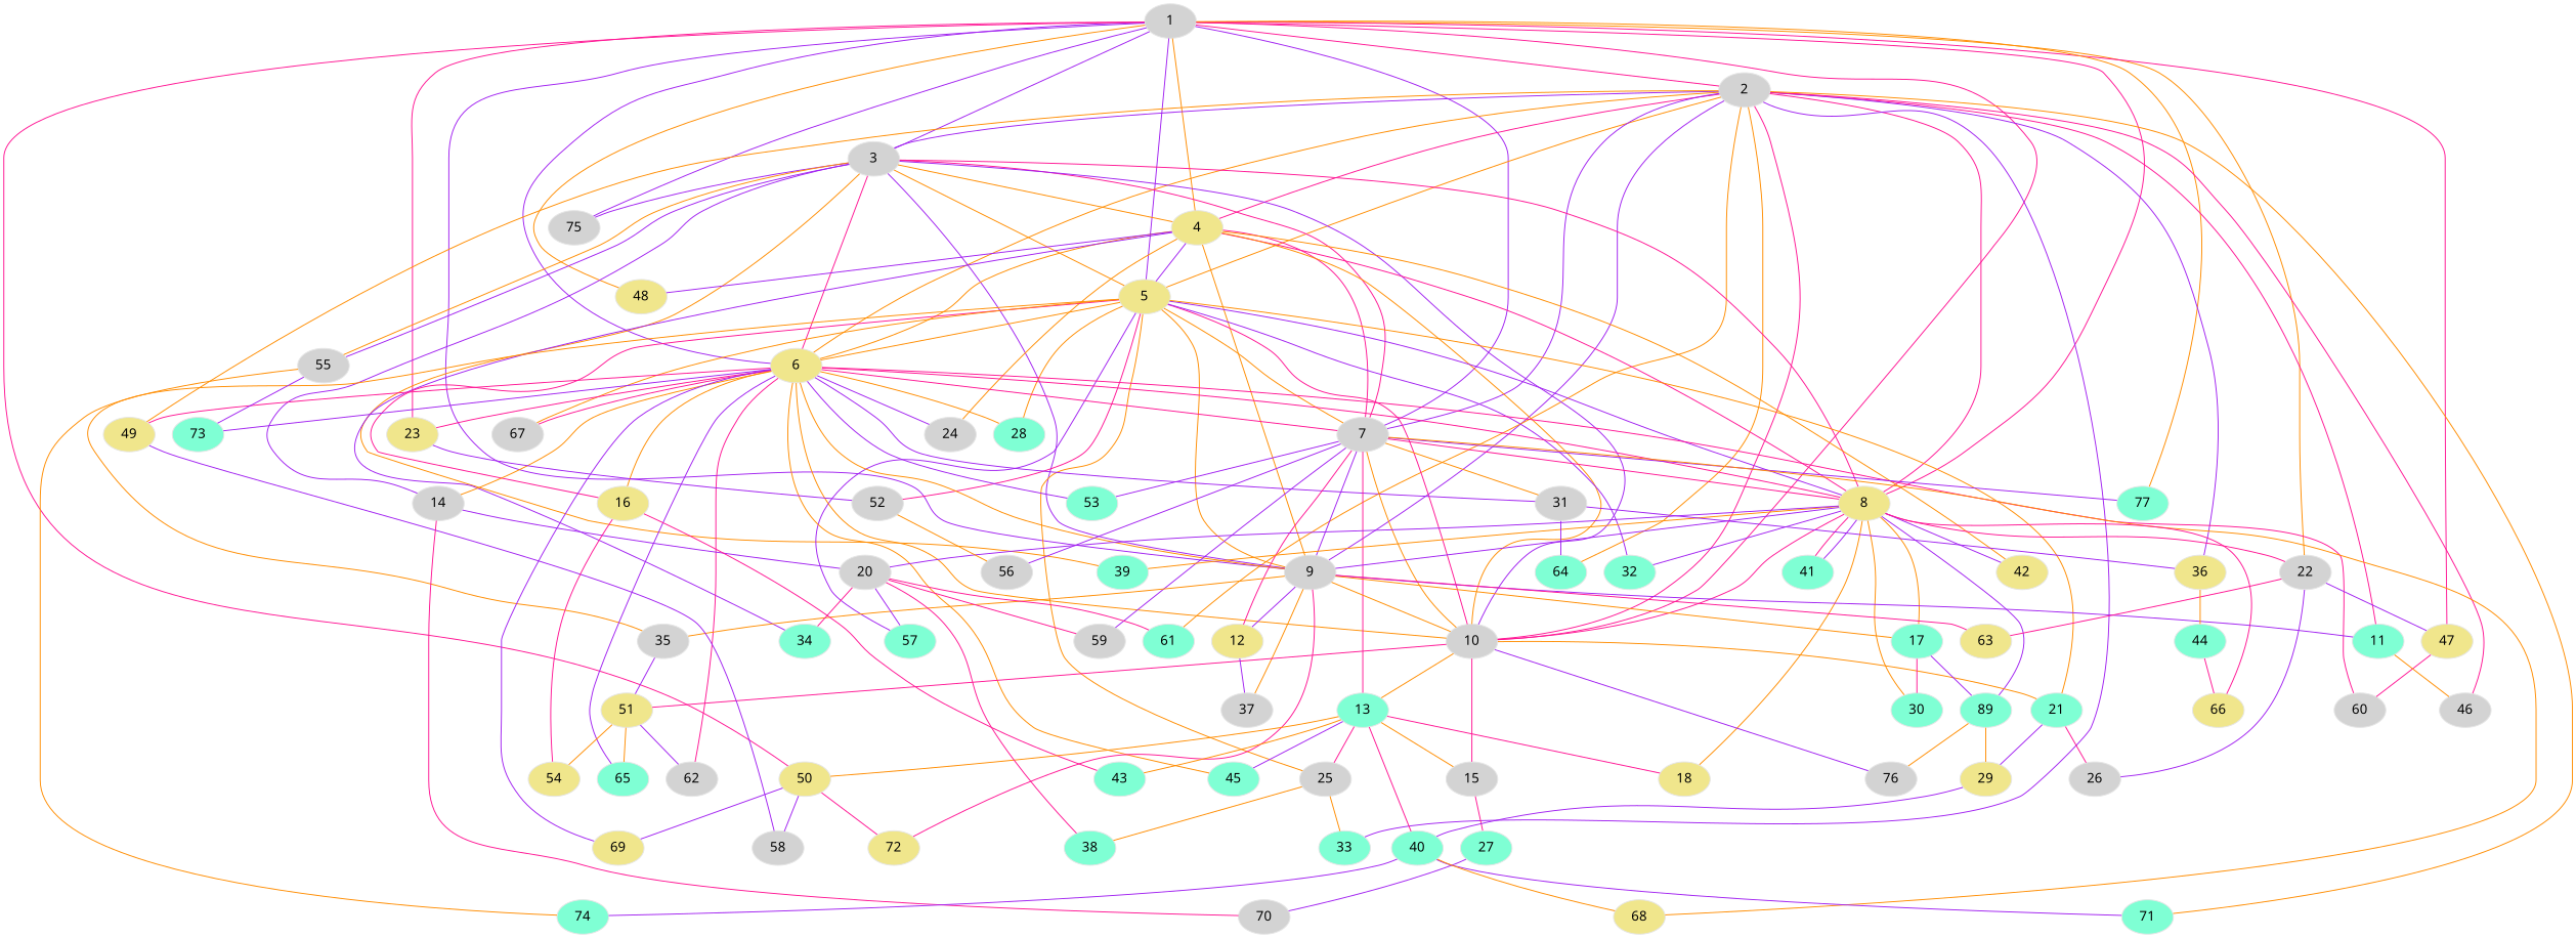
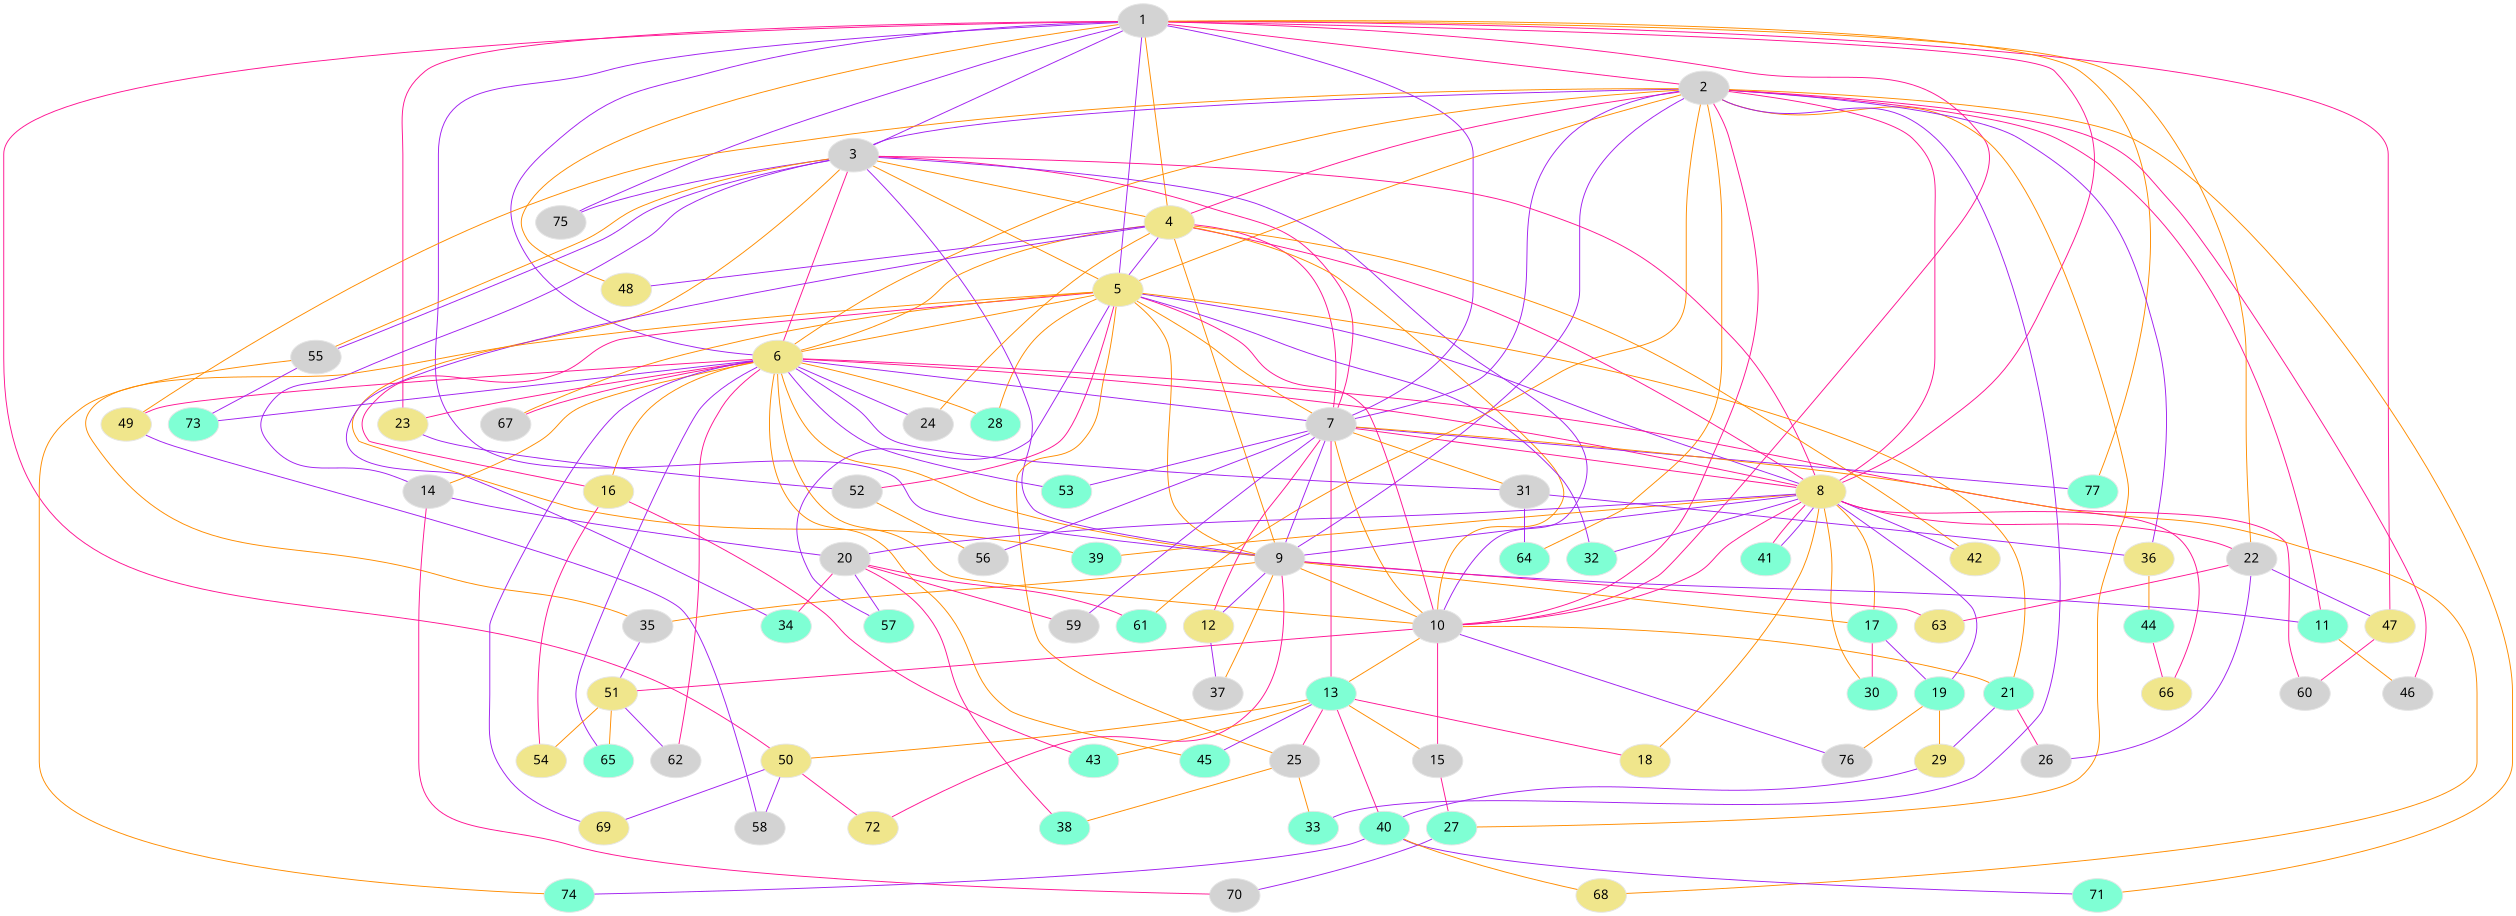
  graph {
    fontname="Noto Sans"
    node [color=gray90 fillcolor=lightgrey fontname="Noto Sans" style=filled]
    edge [color=purple fontname="Noto Sans"]
    1
    2
    3
    4 [fillcolor=khaki]
    5 [fillcolor=khaki]
    6 [fillcolor=khaki]
    7
    8 [fillcolor=khaki]
    9
    10
    22
    23 [fillcolor=khaki]
    47 [fillcolor=khaki]
    48 [fillcolor=khaki]
    50 [fillcolor=khaki]
    75
    77 [fillcolor=aquamarine]
    11 [fillcolor=aquamarine]
    27 [fillcolor=aquamarine]
    33 [fillcolor=aquamarine]
    36 [fillcolor=khaki]
    46
    49 [fillcolor=khaki]
    61 [fillcolor=aquamarine]
    64 [fillcolor=aquamarine]
    71 [fillcolor=aquamarine]
    14
    39 [fillcolor=aquamarine]
    55
    24
    34 [fillcolor=aquamarine]
    42 [fillcolor=khaki]
    16 [fillcolor=khaki]
    21 [fillcolor=aquamarine]
    25
    28 [fillcolor=aquamarine]
    32 [fillcolor=aquamarine]
    35
    52
    57 [fillcolor=aquamarine]
    67
    31
    45 [fillcolor=aquamarine]
    53 [fillcolor=aquamarine]
    60
    62
    65 [fillcolor=aquamarine]
    69 [fillcolor=khaki]
    73 [fillcolor=aquamarine]
    12 [fillcolor=khaki]
    13 [fillcolor=aquamarine]
    56
    59
    68 [fillcolor=khaki]
    17 [fillcolor=aquamarine]
    18 [fillcolor=khaki]
-   19 [fillcolor=aquamarine label=89]
+   19 [fillcolor=aquamarine]
    20
    30 [fillcolor=aquamarine]
    41 [fillcolor=aquamarine]
    66 [fillcolor=khaki]
    37
    63 [fillcolor=khaki]
    72 [fillcolor=khaki]
    15
    51 [fillcolor=khaki]
    76
    26
    58
    70
    44 [fillcolor=aquamarine]
    74 [fillcolor=aquamarine]
    43 [fillcolor=aquamarine]
    54 [fillcolor=khaki]
    29 [fillcolor=khaki]
    38 [fillcolor=aquamarine]
    40 [fillcolor=aquamarine]
    1 -- 2 [color=deeppink]
    1 -- 3
    1 -- 4 [color=darkorange]
    1 -- 5
    1 -- 6
    1 -- 7
    1 -- 8 [color=deeppink]
    1 -- 9
    1 -- 10 [color=deeppink]
    1 -- 22 [color=darkorange]
    1 -- 23 [color=deeppink]
    1 -- 47 [color=deeppink]
    1 -- 48 [color=darkorange]
    1 -- 50 [color=deeppink]
    1 -- 75
    1 -- 77 [color=darkorange]
    2 -- 3
    2 -- 4 [color=deeppink]
    2 -- 5 [color=darkorange]
    2 -- 6 [color=darkorange]
    2 -- 7
    2 -- 8 [color=deeppink]
    2 -- 9
    2 -- 10 [color=deeppink]
    2 -- 11 [color=deeppink]
+   2 -- 27 [color=darkorange]
    2 -- 33
    2 -- 36
    2 -- 46 [color=deeppink]
    2 -- 49 [color=darkorange]
    2 -- 61 [color=darkorange]
    2 -- 64 [color=darkorange]
    2 -- 71 [color=darkorange]
    3 -- 4 [color=darkorange]
    3 -- 5 [color=darkorange]
    3 -- 6 [color=deeppink]
    3 -- 7 [color=deeppink]
    3 -- 8 [color=deeppink]
    3 -- 9
    3 -- 10
    3 -- 75
    3 -- 14
    3 -- 39 [color=darkorange]
    3 -- 55 [color=darkorange]
    3 -- 55
    4 -- 5
    4 -- 6 [color=darkorange]
    4 -- 7 [color=deeppink]
    4 -- 8 [color=deeppink]
    4 -- 9 [color=darkorange]
    4 -- 10 [color=darkorange]
    4 -- 48
    4 -- 24 [color=darkorange]
    4 -- 34
    4 -- 42 [color=darkorange]
    5 -- 6 [color=darkorange]
    5 -- 7 [color=darkorange]
    5 -- 8
    5 -- 9 [color=darkorange]
    5 -- 10 [color=deeppink]
    5 -- 16 [color=deeppink]
    5 -- 21 [color=darkorange]
    5 -- 25 [color=darkorange]
    5 -- 28 [color=darkorange]
    5 -- 32
    5 -- 35 [color=darkorange]
    5 -- 52 [color=deeppink]
    5 -- 57
    5 -- 67 [color=darkorange]
-   6 -- 7 [color=deeppink]
+   6 -- 7
    6 -- 8 [color=deeppink]
    6 -- 9 [color=darkorange]
    6 -- 10 [color=darkorange]
    6 -- 23 [color=deeppink]
    6 -- 49 [color=deeppink]
    6 -- 14 [color=darkorange]
    6 -- 24
    6 -- 16 [color=darkorange]
    6 -- 28 [color=darkorange]
    6 -- 67 [color=deeppink]
    6 -- 31
    6 -- 45 [color=darkorange]
    6 -- 53
    6 -- 60 [color=deeppink]
    6 -- 62 [color=deeppink]
    6 -- 65
    6 -- 69
    6 -- 73
    7 -- 8 [color=deeppink]
    7 -- 9
    7 -- 10 [color=darkorange]
    7 -- 77
    7 -- 31 [color=darkorange]
    7 -- 53
    7 -- 12 [color=deeppink]
    7 -- 13 [color=deeppink]
    7 -- 56
    7 -- 59
    7 -- 68 [color=darkorange]
    8 -- 9
    8 -- 10 [color=deeppink]
    8 -- 22 [color=deeppink]
    8 -- 39 [color=darkorange]
    8 -- 42
    8 -- 32
    8 -- 17 [color=darkorange]
    8 -- 18 [color=darkorange]
    8 -- 19
    8 -- 20
    8 -- 30 [color=darkorange]
    8 -- 41 [color=deeppink]
    8 -- 41
    8 -- 66 [color=deeppink]
    9 -- 10 [color=darkorange]
    9 -- 11
    9 -- 35 [color=darkorange]
    9 -- 12
    9 -- 17 [color=darkorange]
    9 -- 37 [color=darkorange]
    9 -- 63 [color=deeppink]
    9 -- 72 [color=deeppink]
    10 -- 21 [color=darkorange]
    10 -- 13 [color=darkorange]
    10 -- 15 [color=deeppink]
    10 -- 51 [color=deeppink]
    10 -- 76
    22 -- 47
    22 -- 63 [color=deeppink]
    22 -- 26
    23 -- 52
    47 -- 60 [color=deeppink]
    50 -- 69
    50 -- 72 [color=deeppink]
    50 -- 58
    11 -- 46 [color=darkorange]
    27 -- 70
    36 -- 44 [color=darkorange]
    49 -- 58
    14 -- 20
    14 -- 70 [color=deeppink]
    55 -- 73
    55 -- 74 [color=darkorange]
    16 -- 43 [color=deeppink]
    16 -- 54 [color=deeppink]
    21 -- 26 [color=deeppink]
    21 -- 29
    25 -- 33 [color=darkorange]
    25 -- 38 [color=darkorange]
    35 -- 51
    52 -- 56 [color=darkorange]
    31 -- 36
    31 -- 64
    12 -- 37
    13 -- 50 [color=darkorange]
    13 -- 25 [color=deeppink]
    13 -- 45
    13 -- 18 [color=deeppink]
    13 -- 15 [color=darkorange]
    13 -- 43 [color=darkorange]
    13 -- 40 [color=deeppink]
    17 -- 19
    17 -- 30 [color=deeppink]
    19 -- 76 [color=darkorange]
    19 -- 29 [color=darkorange]
    20 -- 61 [color=deeppink]
    20 -- 34 [color=deeppink]
    20 -- 57
    20 -- 59 [color=deeppink]
    20 -- 38 [color=deeppink]
    15 -- 27 [color=deeppink]
    51 -- 62
    51 -- 65 [color=darkorange]
    51 -- 54 [color=darkorange]
    44 -- 66 [color=deeppink]
    29 -- 40
    40 -- 71
    40 -- 68 [color=darkorange]
    40 -- 74
  }
